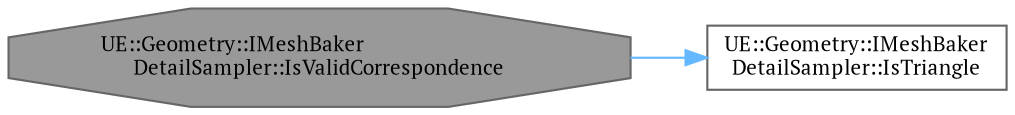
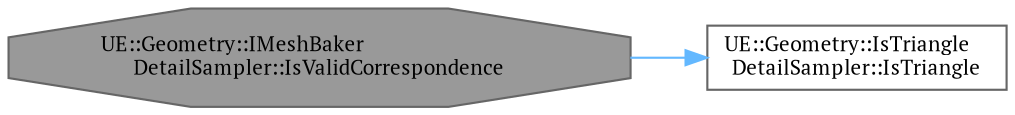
  digraph {
    rankdir=LR
    fontname="PT Serif"
    node [fontname="PT Serif" fontsize=10 style=filled]
    n1 [color=gray40 fillcolor=grey60 fontcolor=black height=0.2 label="UE::Geometry::IMeshBaker\lDetailSampler::IsValidCorrespondence" shape=octagon width=0.4]
-   n2 [color=grey40 fillcolor=white height=0.2 label="UE::Geometry::IMeshBaker\lDetailSampler::IsTriangle" shape=box width=0.4]
+   n2 [color=grey40 fillcolor=white height=0.2 label="UE::Geometry::IsTriangle\lDetailSampler::IsTriangle" shape=box width=0.4]
    n1 -> n2 [color=steelblue1 fontname="PT Serif" fontsize=10 labelfontname=Helvetica labelfontsize=10 style=solid]
  }
